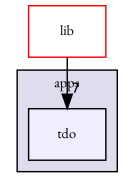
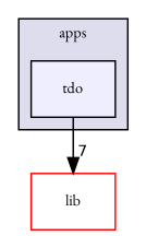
  digraph {
    compound=true
    fontname="EB Garamond"
    node [fontname="EB Garamond" fontsize=10 shape=box style=filled]
    n1 [fillcolor="#eeeeff" label=tdo pencolor=black]
    n2 [color=red fillcolor=white label=lib]
    subgraph cluster_1 {
      bgcolor="#ddddee"
      fontsize=10
      label=apps
      pencolor=black
      n1
    }
-   n2 -> n1 [headlabel=7 labeldistance=1.5 labelfontname=Helvetica labelfontsize=10 fontname="EB Garamond"]
+   n1 -> n2 [headlabel=7 labeldistance=1.5 labelfontname=Helvetica labelfontsize=10 fontname="EB Garamond"]
  }
